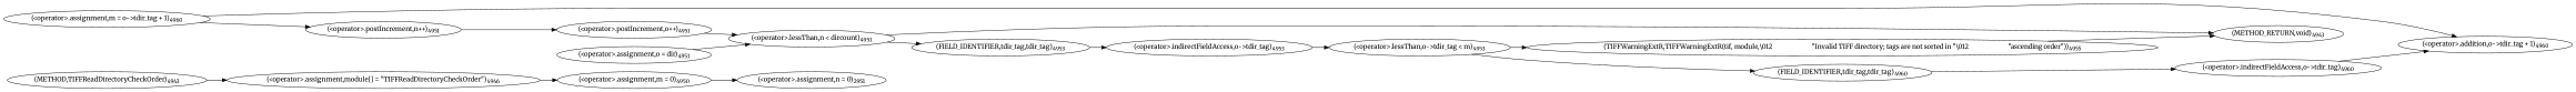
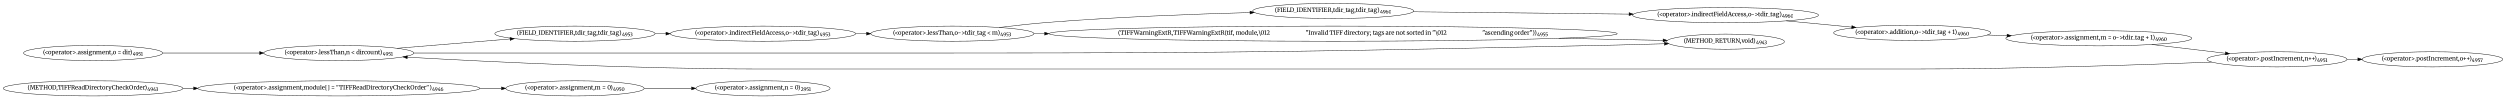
  digraph {
    fontname=Merriweather
    rankdir=LR
    node [fontname=Merriweather]
    edge [fontname=Merriweather]
    n1 [label=<(&lt;operator&gt;.assignment,module[] = &quot;TIFFReadDirectoryCheckOrder&quot;)<SUB>4946</SUB>>]
    n2 [label=<(&lt;operator&gt;.assignment,m = 0)<SUB>4950</SUB>>]
    n3 [label=<(&lt;operator&gt;.assignment,n = 0)<SUB>2951</SUB>>]
    n4 [label=<(&lt;operator&gt;.lessThan,n &lt; dircount)<SUB>4951</SUB>>]
    n5 [label=<(FIELD_IDENTIFIER,tdir_tag,tdir_tag)<SUB>4953</SUB>>]
    n6 [label=<(METHOD_RETURN,void)<SUB>4943</SUB>>]
    n7 [label=<(&lt;operator&gt;.indirectFieldAccess,o-&gt;tdir_tag)<SUB>4953</SUB>>]
    n8 [label=<(&lt;operator&gt;.postIncrement,n++)<SUB>4951</SUB>>]
-   n9 [label=<(&lt;operator&gt;.postIncrement,o++)<SUB>4951</SUB>>]
+   n9 [label=<(&lt;operator&gt;.postIncrement,o++)<SUB>4957</SUB>>]
    n10 [label=<(&lt;operator&gt;.assignment,m = o-&gt;tdir_tag + 1)<SUB>4960</SUB>>]
    n11 [label=<(&lt;operator&gt;.assignment,o = dir)<SUB>4951</SUB>>]
    n12 [label=<(&lt;operator&gt;.lessThan,o-&gt;tdir_tag &lt; m)<SUB>4953</SUB>>]
    n13 [label=<(TIFFWarningExtR,TIFFWarningExtR(tif, module,\012                            &quot;Invalid TIFF directory; tags are not sorted in &quot;\012                            &quot;ascending order&quot;))<SUB>4955</SUB>>]
    n14 [label=<(FIELD_IDENTIFIER,tdir_tag,tdir_tag)<SUB>4960</SUB>>]
    n15 [label=<(&lt;operator&gt;.indirectFieldAccess,o-&gt;tdir_tag)<SUB>4960</SUB>>]
    n16 [label=<(&lt;operator&gt;.addition,o-&gt;tdir_tag + 1)<SUB>4960</SUB>>]
    n17 [label=<(METHOD,TIFFReadDirectoryCheckOrder)<SUB>4943</SUB>>]
    n1 -> n2
    n2 -> n3
    n4 -> n5
    n4 -> n6
    n5 -> n7
    n7 -> n12
    n8 -> n9
-   n9 -> n4
+   n8 -> n4
    n10 -> n8
    n11 -> n4
    n12 -> n13
    n12 -> n14
    n13 -> n6
    n14 -> n15
    n15 -> n16
-   n10 -> n16
+   n16 -> n10
    n17 -> n1
  }
